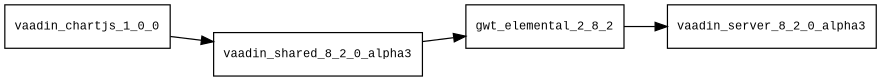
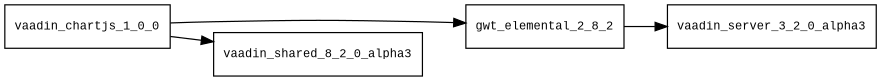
  digraph {
    fontname="Liberation Mono"
    rankdir=LR
    node [fontname="Liberation Mono" fontsize=10.0 shape=box]
    edge [fontname="Liberation Mono"]
    vaadin_chartjs_1_0_0
    gwt_elemental_2_8_2
    vaadin_shared_8_2_0_alpha3
-   vaadin_server_8_2_0_alpha3
-   vaadin_shared_8_2_0_alpha3 -> gwt_elemental_2_8_2
+   vaadin_server_8_2_0_alpha3 [label=vaadin_server_3_2_0_alpha3]
+   vaadin_chartjs_1_0_0 -> gwt_elemental_2_8_2
    vaadin_chartjs_1_0_0 -> vaadin_shared_8_2_0_alpha3
    gwt_elemental_2_8_2 -> vaadin_server_8_2_0_alpha3
  }
